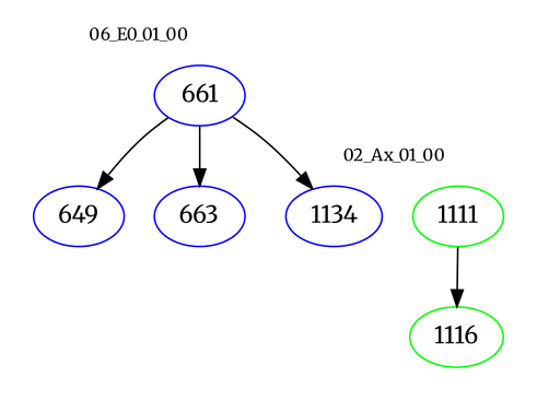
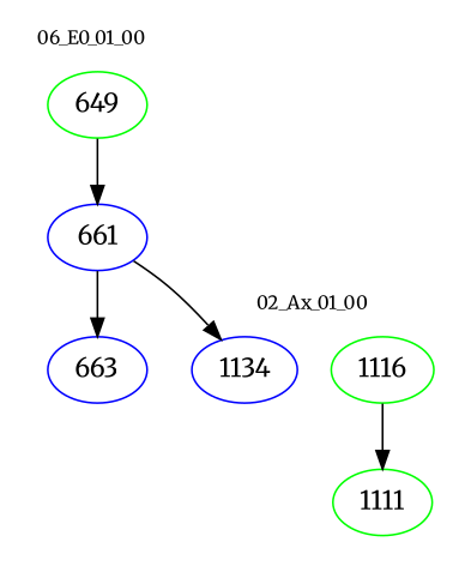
  digraph {
    fontname=Merriweather
    node [color=green fontname=Merriweather]
    edge [color=black fontname=Merriweather]
    n1 [label=1116]
    n2 [label=1111]
    n3 [color=blue label=1134]
    n4 [color=blue label=661]
-   n5 [color=blue label=649]
+   n5 [label=649]
    n6 [color=blue label=663]
    subgraph cluster_1 {
      color=white
      fontsize=10
      label="02_Ax_01_00"
      n1
      n2
      n3
    }
    subgraph cluster_2 {
      color=white
      fontsize=10
      label="06_E0_01_00"
      n4
      n5
      n6
    }
-   n2 -> n1
+   n1 -> n2
    n4 -> n3
-   n4 -> n5
+   n5 -> n4
    n4 -> n6
  }
